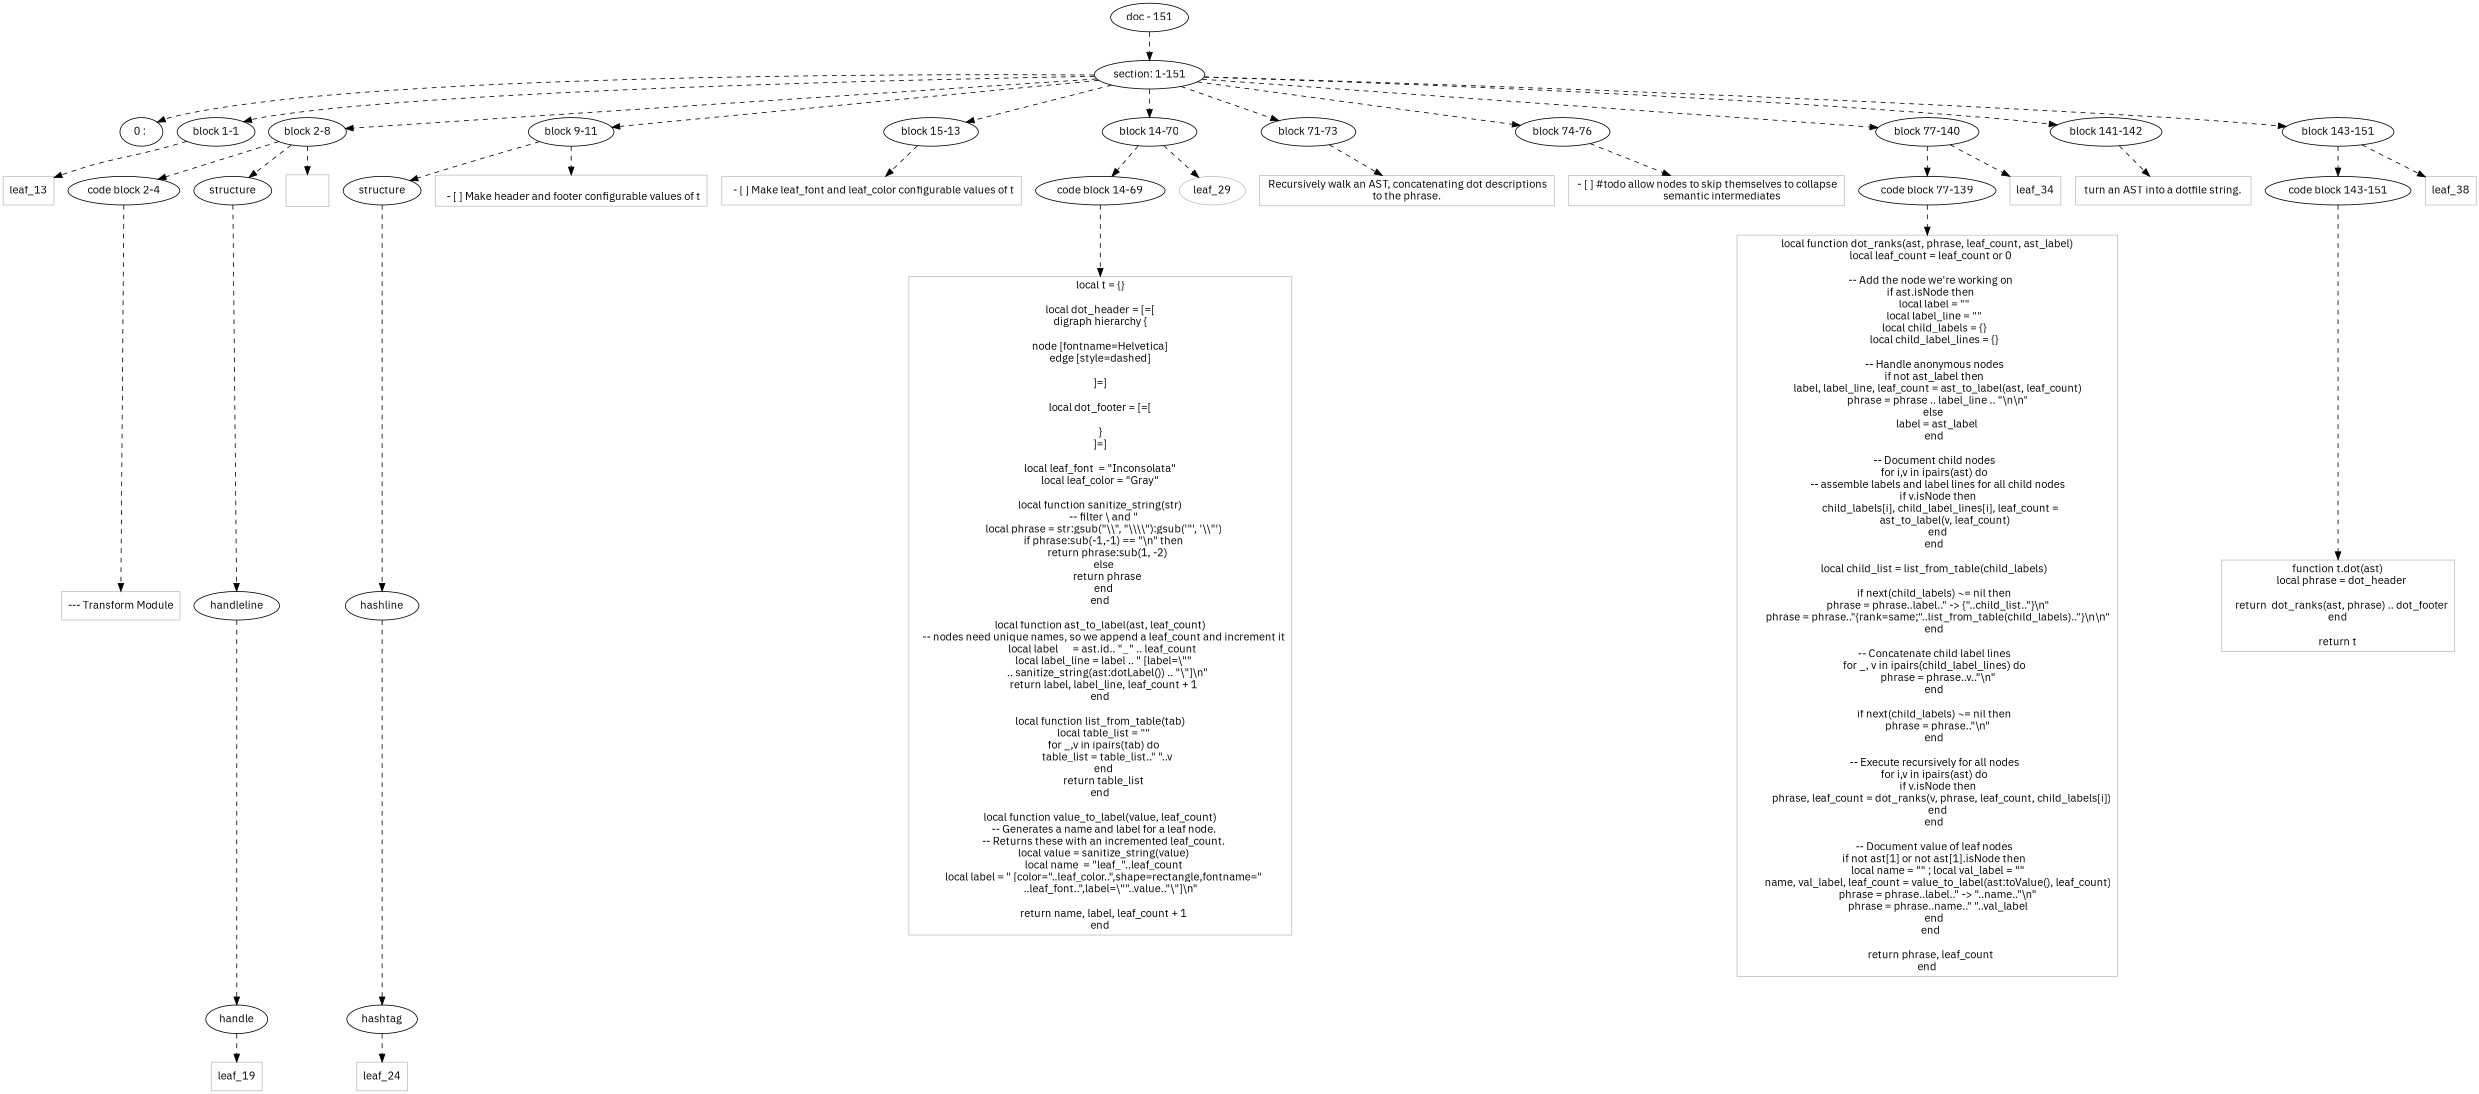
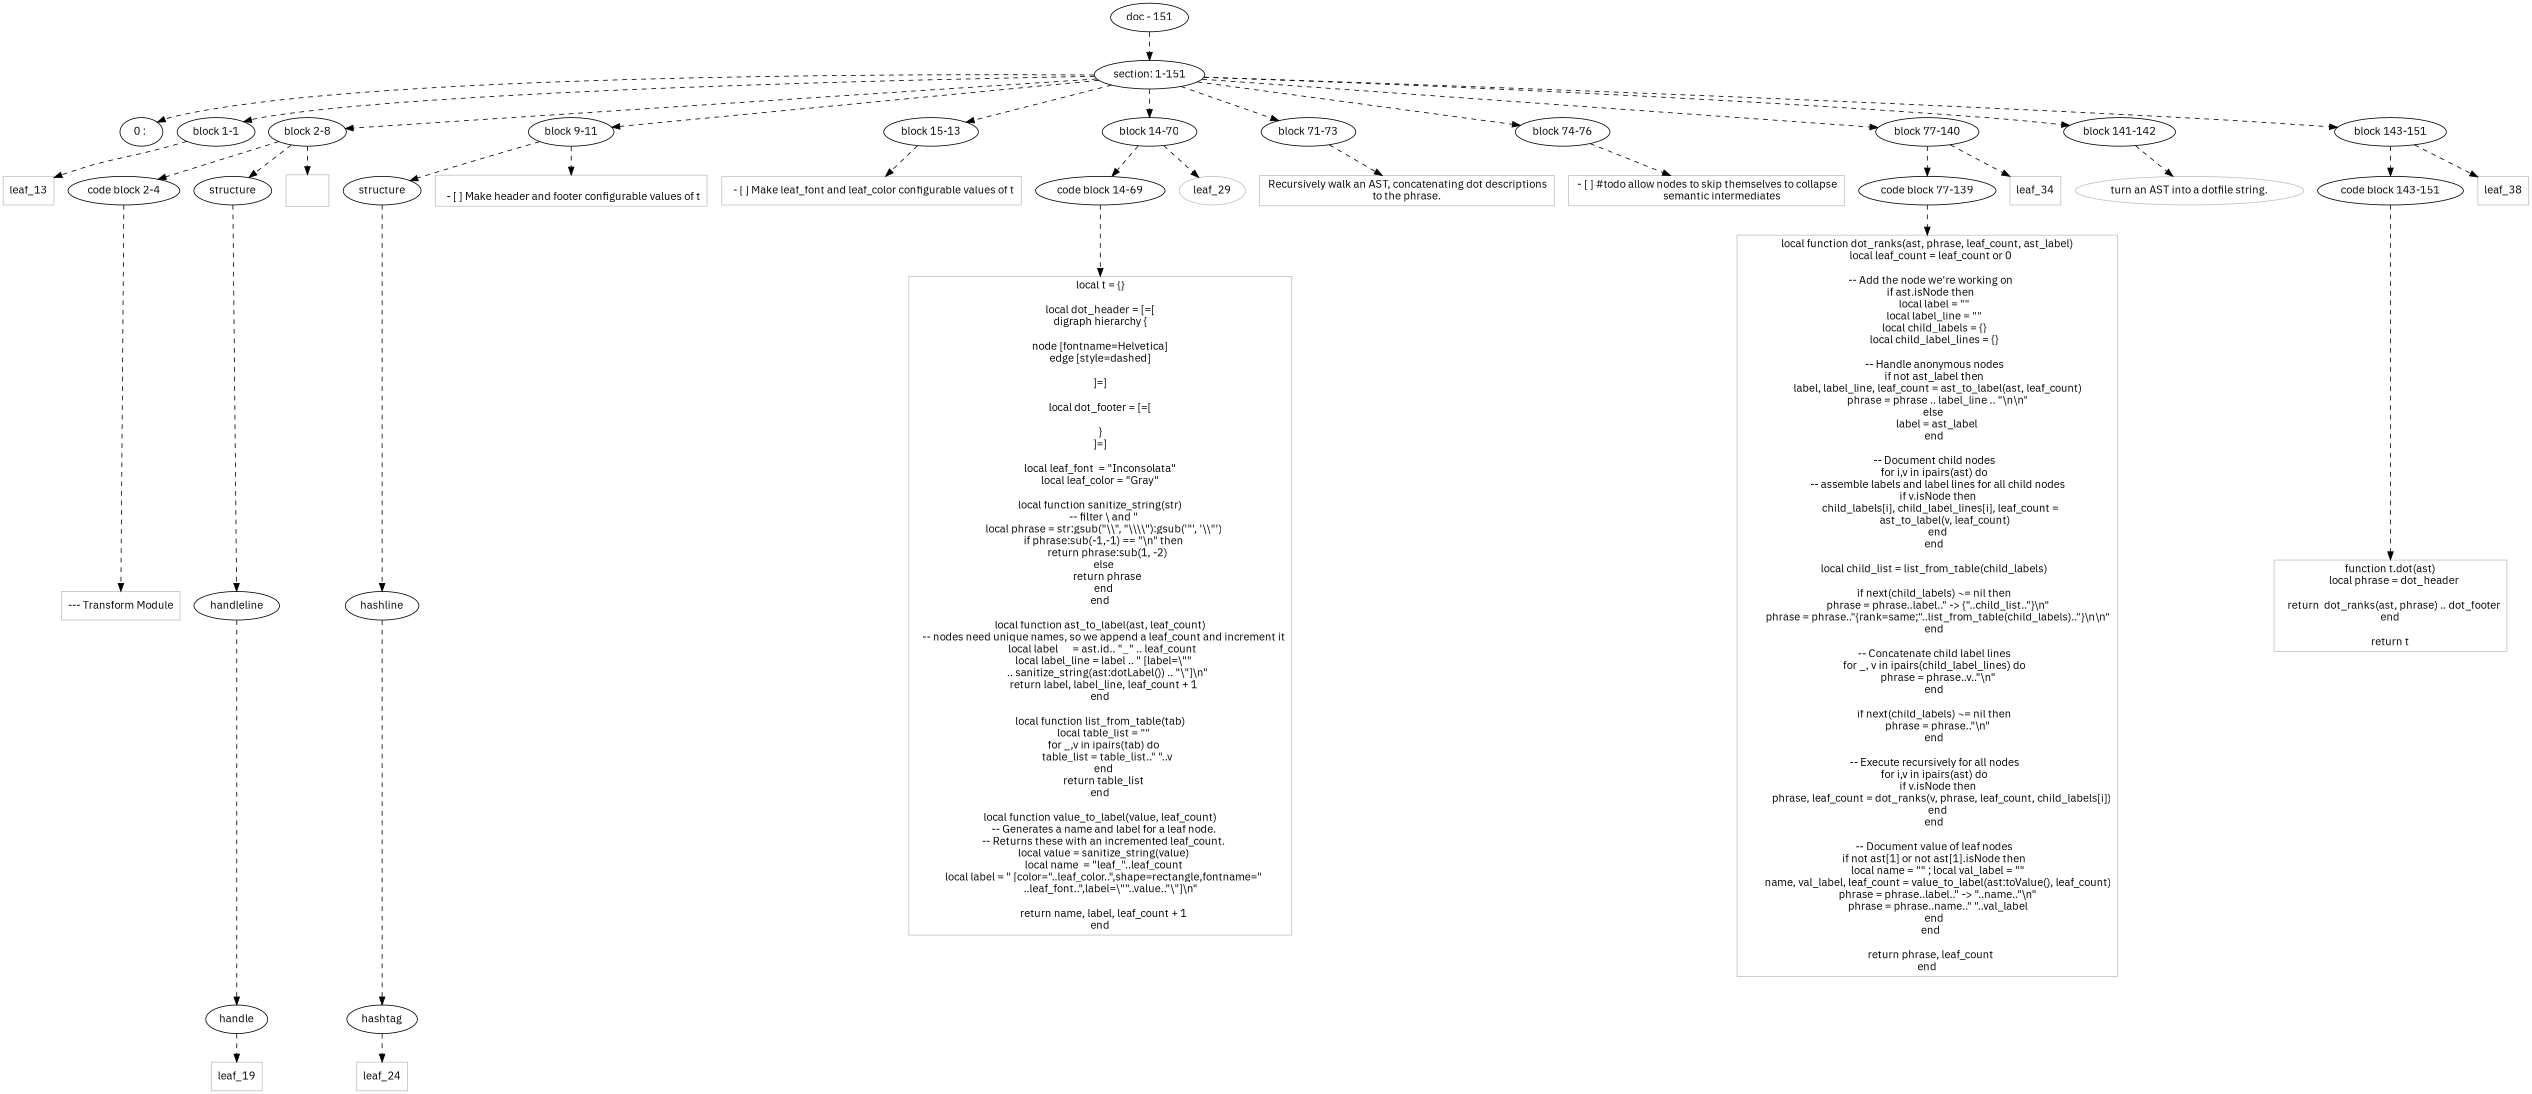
  digraph {
    fontname="IBM Plex Sans"
    node [fontname="IBM Plex Sans"]
    edge [fontname="IBM Plex Sans" style=dashed]
    n1 [label="section: 1-151"]
    n2 [label="0 : "]
    n3 [label="block 1-1"]
    n4 [label="block 2-8"]
    n5 [label="block 9-11"]
    n6 [label="block 15-13"]
    n7 [label="block 14-70"]
    n8 [label="block 71-73"]
    n9 [label="block 74-76"]
    n10 [label="block 77-140"]
    n11 [label="block 141-142"]
    n12 [label="block 143-151"]
    n13 [label="code block 2-4"]
    n14 [label=structure]
    n15 [label=handleline]
    n16 [label=handle]
    n17 [label=structure]
    n18 [label=hashline]
    n19 [label=hashtag]
    n20 [label="code block 14-69"]
    n21 [label="code block 77-139"]
    n22 [label="code block 143-151"]
    leaf_13 [color=Gray shape=rectangle]
    n24 [color=Gray label="\n\n" shape=rectangle]
    n25 [color=Gray label="\n  - [ ] Make header and footer configurable values of t" shape=rectangle]
    n26 [color=Gray label="  - [ ] Make leaf_font and leaf_color configurable values of t\n" shape=rectangle]
    leaf_29 [color=Gray shape=ellipse]
    n28 [color=Gray label=" Recursively walk an AST, concatenating dot descriptions\n to the phrase. \n" shape=rectangle]
    n29 [color=Gray label=" - [ ] #todo allow nodes to skip themselves to collapse\n             semantic intermediates\n" shape=rectangle]
    leaf_34 [color=Gray shape=rectangle]
-   n31 [color=Gray label=" turn an AST into a dotfile string. \n" shape=rectangle]
+   n31 [color=Gray label=" turn an AST into a dotfile string. \n" shape=ellipse]
    leaf_38 [color=Gray shape=rectangle]
    n33 [color=Gray label="--- Transform Module" shape=rectangle]
    leaf_19 [color=Gray shape=rectangle]
    leaf_24 [color=Gray shape=rectangle]
    n36 [color=Gray label="local t = {}\n\nlocal dot_header = [=[\ndigraph hierarchy {\n\nnode [fontname=Helvetica]\nedge [style=dashed]\n\n]=]\n\nlocal dot_footer = [=[\n\n}\n]=]\n\nlocal leaf_font  = \"Inconsolata\"\nlocal leaf_color = \"Gray\"\n\nlocal function sanitize_string(str)\n   -- filter \\ and \"\n   local phrase = str:gsub(\"\\\\\", \"\\\\\\\\\"):gsub('\"', '\\\\\"')\n   if phrase:sub(-1,-1) == \"\\n\" then\n      return phrase:sub(1, -2)\n   else\n      return phrase\n   end\nend\n\nlocal function ast_to_label(ast, leaf_count)\n   -- nodes need unique names, so we append a leaf_count and increment it\n   local label      = ast.id.. \"_\" .. leaf_count \n   local label_line = label .. \" [label=\\\"\"\n      .. sanitize_string(ast:dotLabel()) .. \"\\\"]\\n\"\n   return label, label_line, leaf_count + 1\nend\n\nlocal function list_from_table(tab)\n   local table_list = \"\"\n   for _,v in ipairs(tab) do\n      table_list = table_list..\" \"..v\n   end\n   return table_list\nend\n\nlocal function value_to_label(value, leaf_count)\n   -- Generates a name and label for a leaf node.\n   -- Returns these with an incremented leaf_count.\n   local value = sanitize_string(value)\n   local name  = \"leaf_\"..leaf_count\n   local label = \" [color=\"..leaf_color..\",shape=rectangle,fontname=\"\n         ..leaf_font..\",label=\\\"\"..value..\"\\\"]\\n\"\n\n   return name, label, leaf_count + 1\nend" shape=rectangle]
    n37 [color=Gray label="local function dot_ranks(ast, phrase, leaf_count, ast_label)\n   local leaf_count = leaf_count or 0\n\n   -- Add the node we're working on\n   if ast.isNode then\n      local label = \"\"\n      local label_line = \"\"\n      local child_labels = {}\n      local child_label_lines = {}\n\n      -- Handle anonymous nodes\n      if not ast_label then\n         label, label_line, leaf_count = ast_to_label(ast, leaf_count)\n         phrase = phrase .. label_line .. \"\\n\\n\"\n      else \n         label = ast_label \n      end\n\n      -- Document child nodes\n      for i,v in ipairs(ast) do\n         -- assemble labels and label lines for all child nodes\n         if v.isNode then\n            child_labels[i], child_label_lines[i], leaf_count = \n               ast_to_label(v, leaf_count)\n         end\n      end\n\n      local child_list = list_from_table(child_labels)\n\n      if next(child_labels) ~= nil then\n         phrase = phrase..label..\" -> {\"..child_list..\"}\\n\"\n         phrase = phrase..\"{rank=same;\"..list_from_table(child_labels)..\"}\\n\\n\"\n      end\n\n      -- Concatenate child label lines\n      for _, v in ipairs(child_label_lines) do\n         phrase = phrase..v..\"\\n\"\n      end\n\n      if next(child_labels) ~= nil then\n         phrase = phrase..\"\\n\"\n      end\n\n      -- Execute recursively for all nodes\n      for i,v in ipairs(ast) do\n         if v.isNode then\n            phrase, leaf_count = dot_ranks(v, phrase, leaf_count, child_labels[i])\n         end\n      end\n\n      -- Document value of leaf nodes\n      if not ast[1] or not ast[1].isNode then\n         local name = \"\" ; local val_label = \"\"\n         name, val_label, leaf_count = value_to_label(ast:toValue(), leaf_count)\n         phrase = phrase..label..\" -> \"..name..\"\\n\"\n         phrase = phrase..name..\" \"..val_label\n      end\n   end\n\n   return phrase, leaf_count\nend" shape=rectangle]
    n38 [color=Gray label="function t.dot(ast)\n   local phrase = dot_header\n\n   return  dot_ranks(ast, phrase) .. dot_footer\nend\n\nreturn t" shape=rectangle]
    n39 [label="doc - 151"]
    subgraph sub_1 {
      rank=same
      n1
    }
    subgraph sub_2 {
      rank=same
      n2
      n3
      n4
      n5
      n6
      n7
      n8
      n9
      n10
      n11
      n12
    }
    subgraph sub_3 {
      rank=same
      n13
      n14
    }
    subgraph sub_4 {
      rank=same
      n15
    }
    subgraph sub_5 {
      rank=same
      n16
    }
    subgraph sub_6 {
      rank=same
      n17
    }
    subgraph sub_7 {
      rank=same
      n18
    }
    subgraph sub_8 {
      rank=same
      n19
    }
    subgraph sub_9 {
      rank=same
      n20
    }
    subgraph sub_10 {
      rank=same
      n21
    }
    subgraph sub_11 {
      rank=same
      n22
    }
    n1 -> n2
    n1 -> n3
    n1 -> n4
    n1 -> n5
    n1 -> n6
    n1 -> n7
    n1 -> n8
    n1 -> n9
    n1 -> n10
    n1 -> n11
    n1 -> n12
    n3 -> leaf_13
    n4 -> n13
    n4 -> n14
    n4 -> n24
    n5 -> n17
    n5 -> n25
    n6 -> n26
    n7 -> n20
    n7 -> leaf_29
    n8 -> n28
    n9 -> n29
    n10 -> n21
    n10 -> leaf_34
    n11 -> n31
    n12 -> n22
    n12 -> leaf_38
    n13 -> n33
    n14 -> n15
    n15 -> n16
    n16 -> leaf_19
    n17 -> n18
    n18 -> n19
    n19 -> leaf_24
    n20 -> n36
    n21 -> n37
    n22 -> n38
    n39 -> n1
  }
